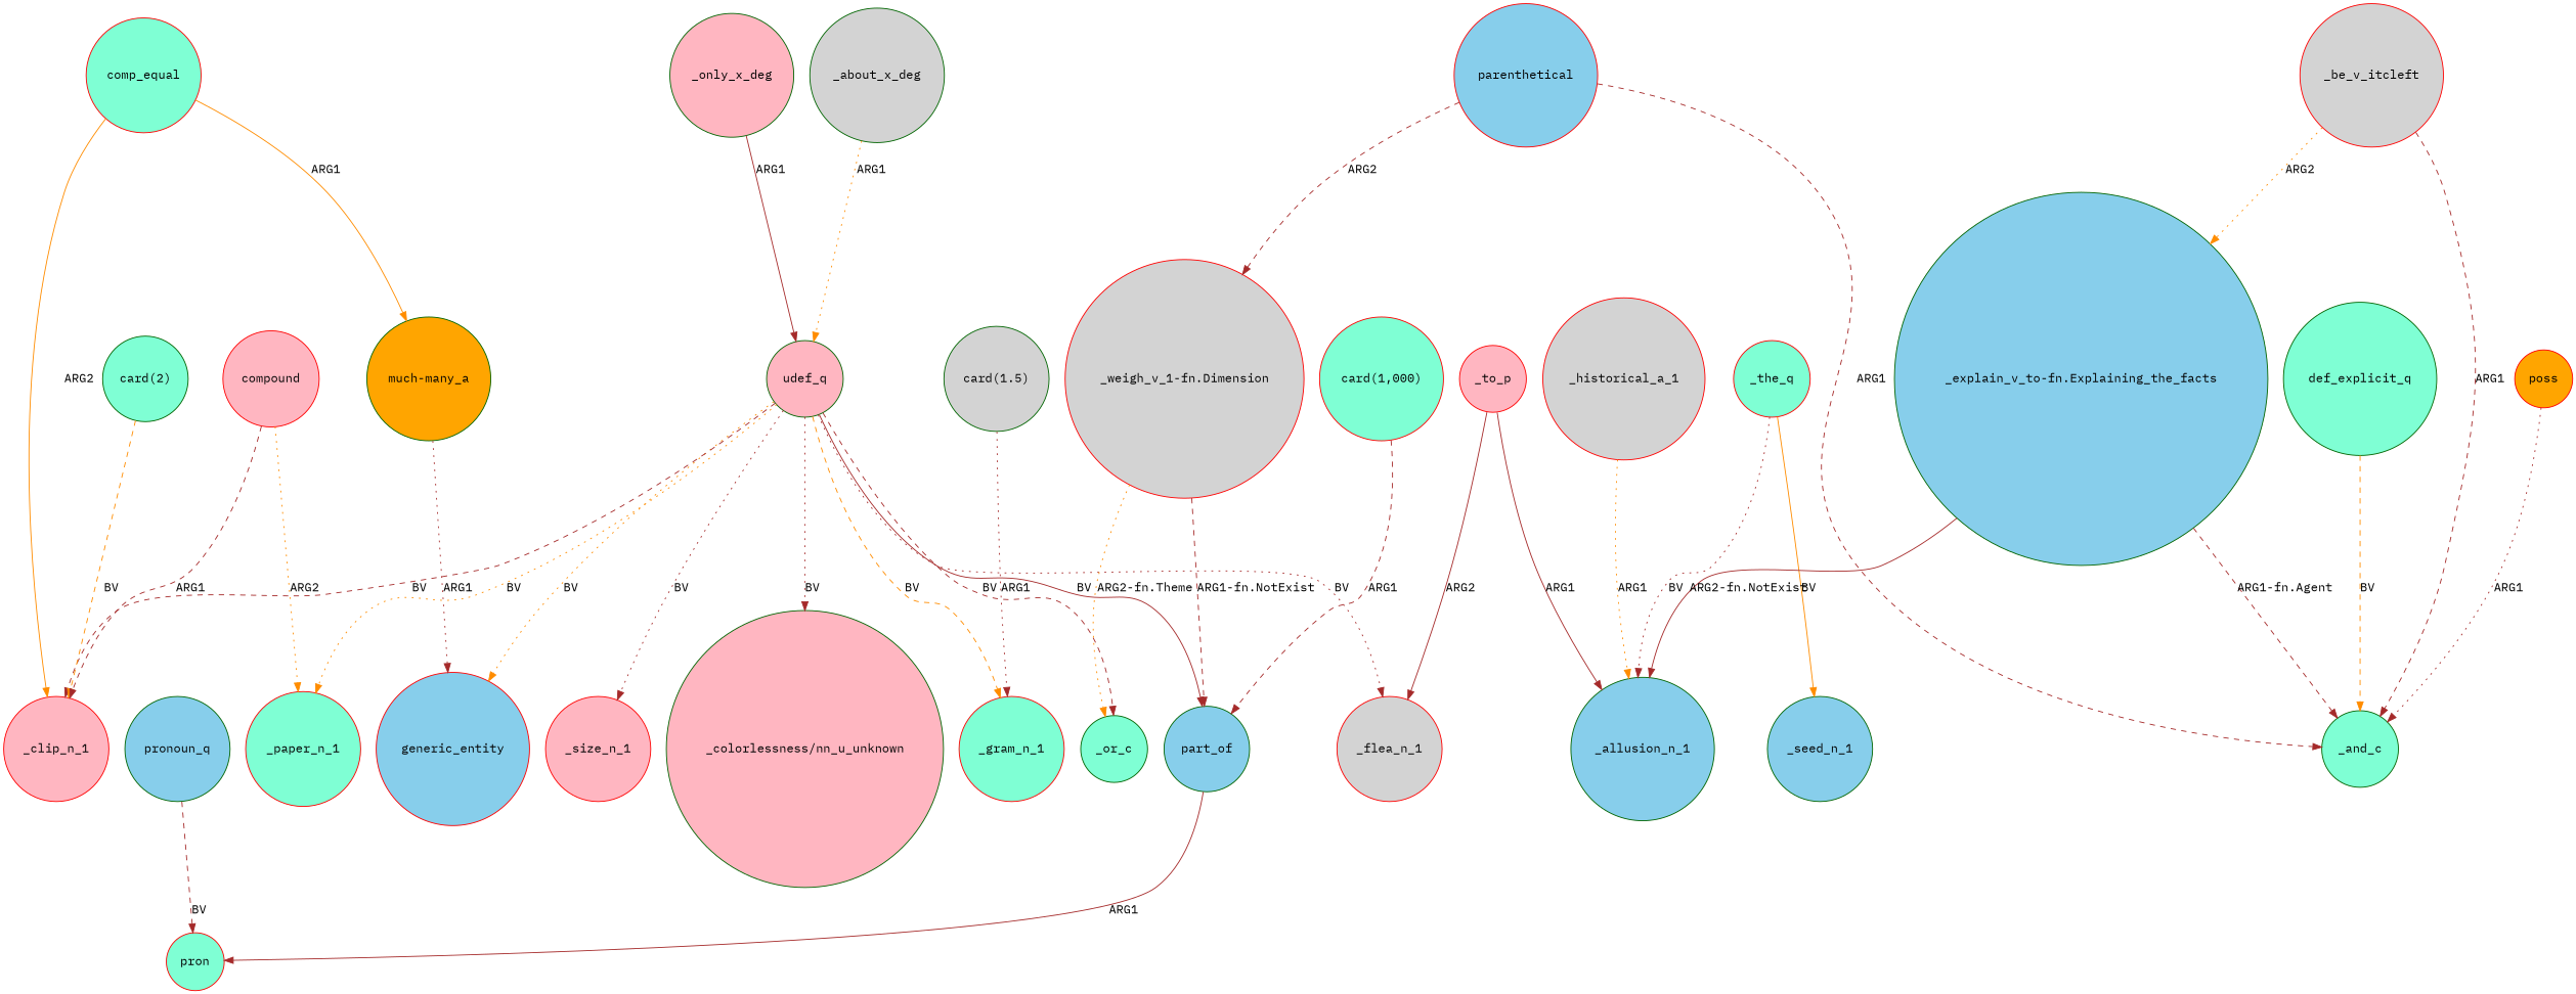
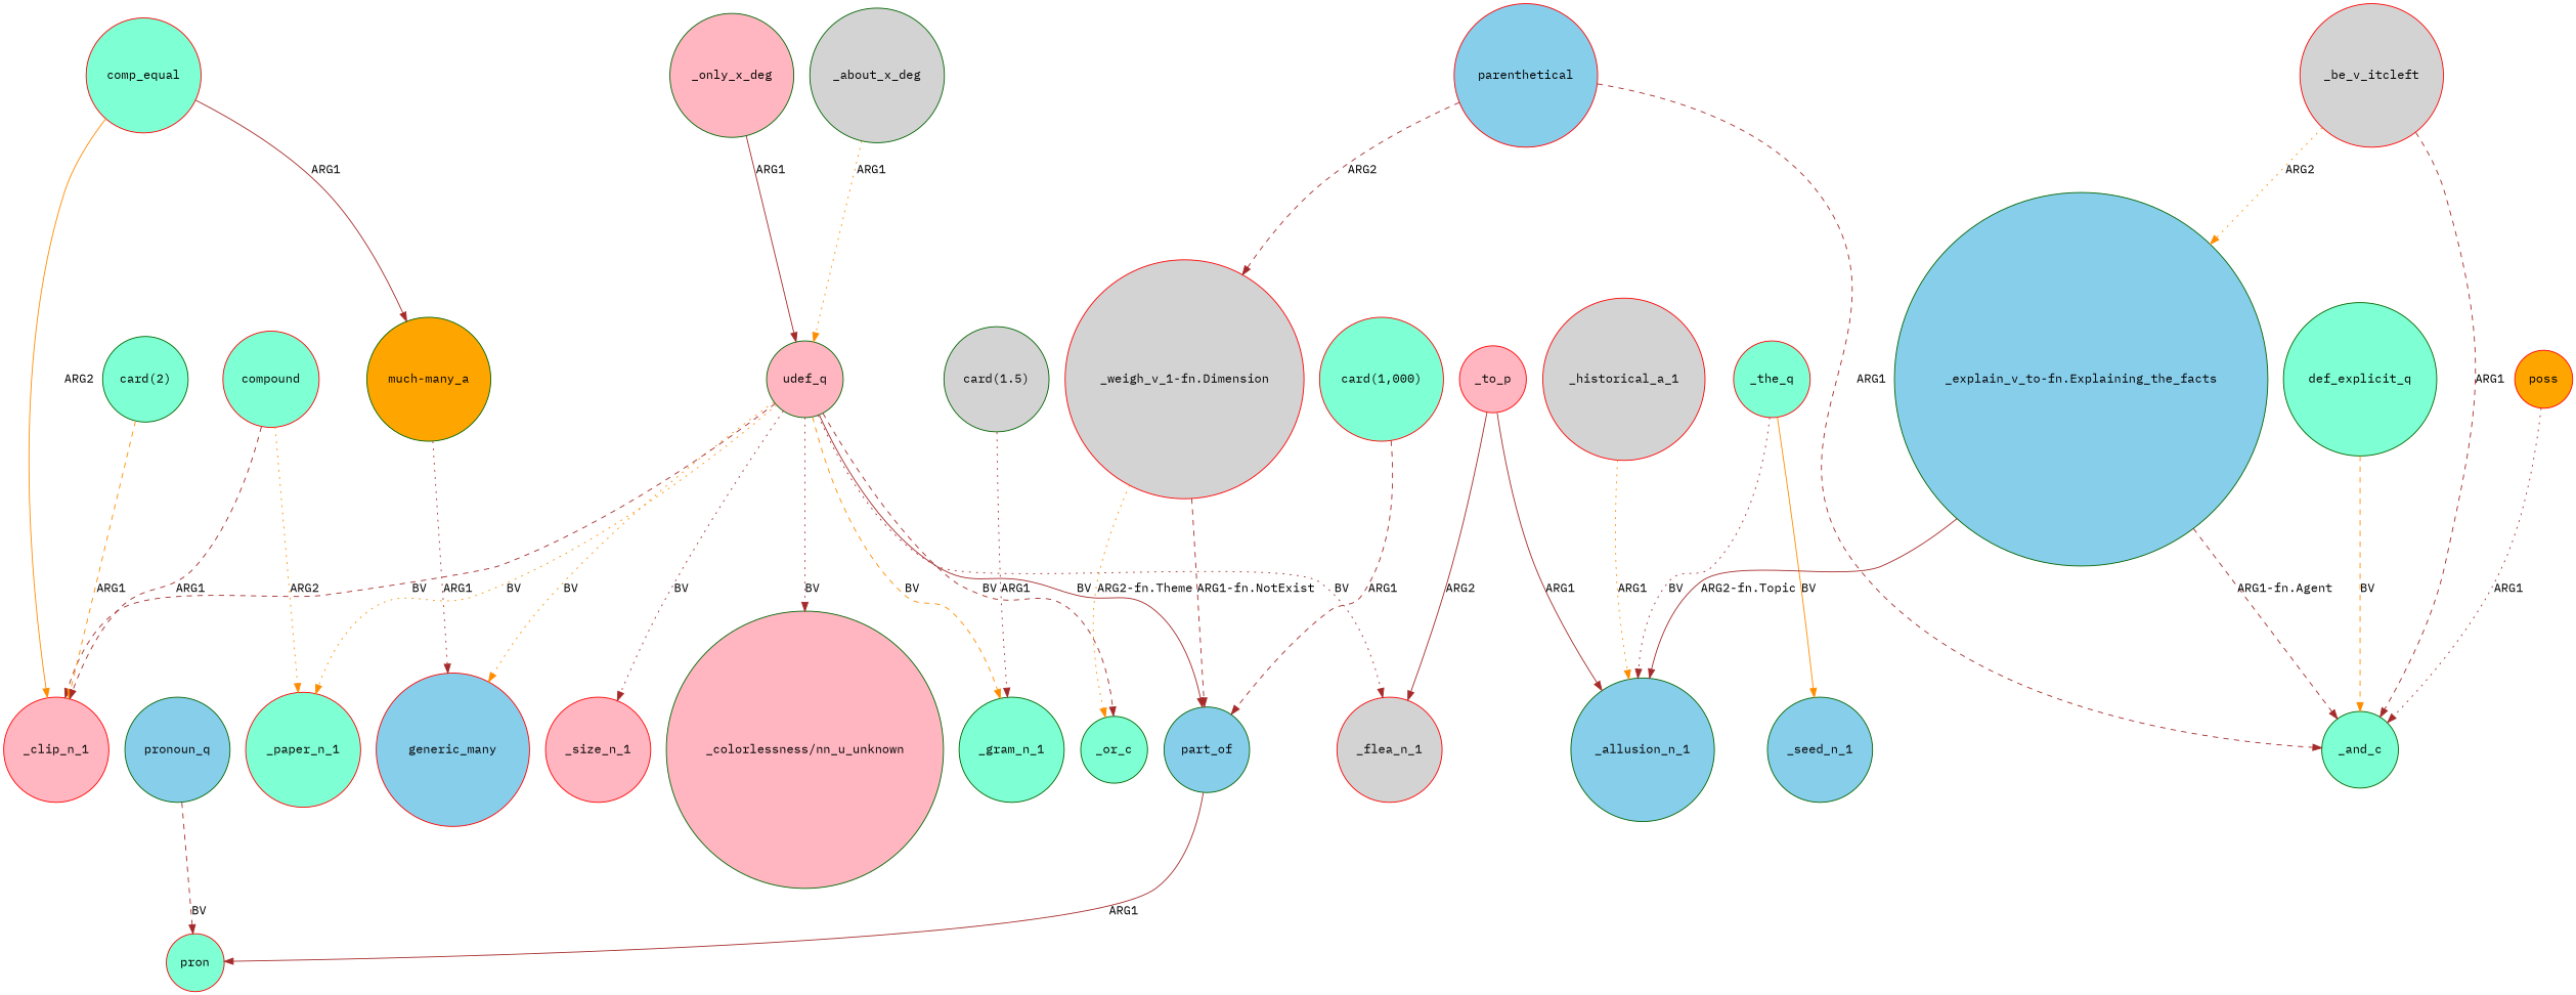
  digraph {
    fontname="IBM Plex Mono"
    node [color=darkgreen fillcolor=aquamarine fontname="IBM Plex Mono" shape=circle style=filled]
    edge [color=brown fontname="IBM Plex Mono" style=dotted]
    part_of [fillcolor=skyblue]
    pron [color=red]
    _only_x_deg [fillcolor=lightpink]
    udef_q [fillcolor=lightpink]
    "_colorlessness/nn_u_unknown" [fillcolor=lightpink]
-   generic_entity [color=red fillcolor=skyblue]
+   generic_entity [color=red fillcolor=skyblue label=generic_many]
    _size_n_1 [color=red fillcolor=lightpink]
-   _gram_n_1 [color=red]
+   _gram_n_1
    _clip_n_1 [color=red fillcolor=lightpink]
    _flea_n_1 [color=red fillcolor=lightgrey]
    _or_c
    _paper_n_1 [color=red]
    parenthetical [color=red fillcolor=skyblue]
    _and_c
    "_weigh_v_1-fn.Dimension" [color=red fillcolor=lightgrey]
    poss [color=red fillcolor=orange]
    _seed_n_1 [fillcolor=skyblue]
    def_explicit_q
    "much-many_a" [fillcolor=orange]
    "card(1.5)" [fillcolor=lightgrey]
    comp_equal [color=red]
    _to_p [color=red fillcolor=lightpink]
    _allusion_n_1 [fillcolor=skyblue]
    "card(1,000)" [color=red]
    _the_q [color=red]
    _about_x_deg [fillcolor=lightgrey]
    _be_v_itcleft [color=red fillcolor=lightgrey]
    "_explain_v_to-fn.Explaining_the_facts" [fillcolor=skyblue]
    pronoun_q [fillcolor=skyblue]
    "card(2)"
-   compound [color=red fillcolor=lightpink]
+   compound [color=red]
    _historical_a_1 [color=red fillcolor=lightgrey]
    part_of -> pron [label=ARG1 style=solid]
    _only_x_deg -> udef_q [label=ARG1 style=solid]
    udef_q -> part_of [label=BV style=solid]
    udef_q -> "_colorlessness/nn_u_unknown" [label=BV]
    udef_q -> generic_entity [color=darkorange label=BV]
    udef_q -> _size_n_1 [label=BV]
    udef_q -> _gram_n_1 [color=darkorange label=BV style=dashed]
    udef_q -> _clip_n_1 [label=BV style=dashed]
    udef_q -> _flea_n_1 [label=BV]
    udef_q -> _or_c [label=BV style=dashed]
    udef_q -> _paper_n_1 [color=darkorange label=BV]
    parenthetical -> _and_c [label=ARG1 style=dashed]
    parenthetical -> "_weigh_v_1-fn.Dimension" [label=ARG2 style=dashed]
    "_weigh_v_1-fn.Dimension" -> part_of [label="ARG1-fn.NotExist" style=dashed]
    "_weigh_v_1-fn.Dimension" -> _or_c [color=darkorange label="ARG2-fn.Theme"]
    poss -> _and_c [label=ARG1]
    def_explicit_q -> _and_c [color=darkorange label=BV style=dashed]
    "much-many_a" -> generic_entity [label=ARG1]
    "card(1.5)" -> _gram_n_1 [label=ARG1]
    comp_equal -> _clip_n_1 [color=darkorange label=ARG2 style=solid]
-   comp_equal -> "much-many_a" [color=darkorange label=ARG1 style=solid]
+   comp_equal -> "much-many_a" [label=ARG1 style=solid]
    _to_p -> _flea_n_1 [label=ARG2 style=solid]
    _to_p -> _allusion_n_1 [label=ARG1 style=solid]
    "card(1,000)" -> part_of [label=ARG1 style=dashed]
    _the_q -> _seed_n_1 [color=darkorange label=BV style=solid]
    _the_q -> _allusion_n_1 [label=BV]
    _about_x_deg -> udef_q [color=darkorange label=ARG1]
    _be_v_itcleft -> _and_c [label=ARG1 style=dashed]
    _be_v_itcleft -> "_explain_v_to-fn.Explaining_the_facts" [color=darkorange label=ARG2]
    "_explain_v_to-fn.Explaining_the_facts" -> _and_c [label="ARG1-fn.Agent" style=dashed]
-   "_explain_v_to-fn.Explaining_the_facts" -> _allusion_n_1 [label="ARG2-fn.NotExist" style=solid]
+   "_explain_v_to-fn.Explaining_the_facts" -> _allusion_n_1 [label="ARG2-fn.Topic" style=solid]
    pronoun_q -> pron [label=BV style=dashed]
-   "card(2)" -> _clip_n_1 [color=darkorange label=BV style=dashed]
+   "card(2)" -> _clip_n_1 [color=darkorange label=ARG1 style=dashed]
    compound -> _clip_n_1 [label=ARG1 style=dashed]
    compound -> _paper_n_1 [color=darkorange label=ARG2]
    _historical_a_1 -> _allusion_n_1 [color=darkorange label=ARG1]
  }
